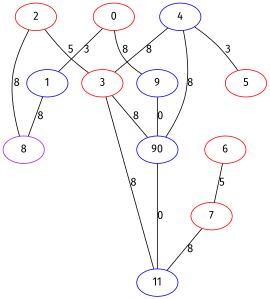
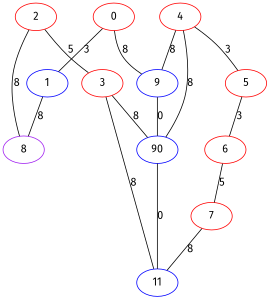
  graph {
    fontname="Fira Sans"
    node [color=red fontname="Fira Sans" weight=1]
    edge [fontname="Fira Sans"]
    1 [color=blue]
    0
    9 [color=blue weight=3]
    8 [color=purple weight=4]
    n5 [color=blue label=90 weight=3]
    2
    3
    11 [color=blue weight=3]
-   4 [color=blue]
+   4
    5
    6
    7
    1 -- 8 [label=8]
    0 -- 1 [label=3]
    0 -- 9 [label=8]
    9 -- n5 [label=0]
    n5 -- 11 [label=0]
    2 -- 8 [label=8]
    2 -- 3 [label=5]
    3 -- n5 [label=8]
    3 -- 11 [label=8]
-   4 -- 3 [label=8]
+   4 -- 9 [label=8]
    4 -- n5 [label=8]
    4 -- 5 [label=3]
+   5 -- 6 [label=3]
    6 -- 7 [label=5]
    7 -- 11 [label=8]
  }
